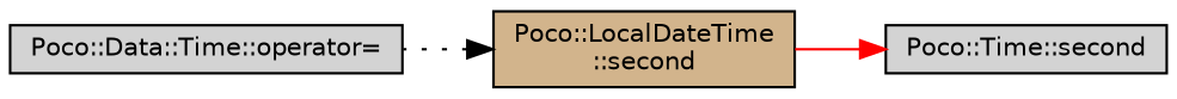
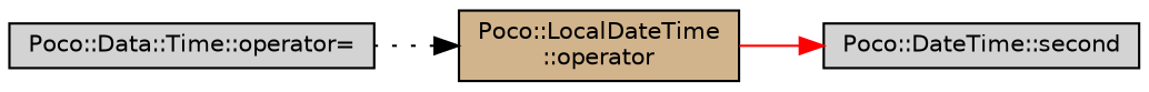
  digraph {
    rankdir=RL
    node [color=black fillcolor=lightgrey fontname=Helvetica fontsize=10 shape=record style=filled]
    edge [dir=back fontname=Helvetica fontsize=10 labelfontname=Helvetica labelfontsize=10]
-   n1 [fontcolor=black height=0.2 label="Poco::Time::second" width=0.4]
-   n2 [fillcolor=tan height=0.2 label="Poco::LocalDateTime\l::second" width=0.4]
+   n1 [fontcolor=black height=0.2 label="Poco::DateTime::second" width=0.4]
+   n2 [fillcolor=tan height=0.2 label="Poco::LocalDateTime\l::operator" width=0.4]
    n3 [height=0.2 label="Poco::Data::Time::operator=" width=0.4]
    n1 -> n2 [color=red style=solid]
    n2 -> n3 [color=black style=dotted]
  }
